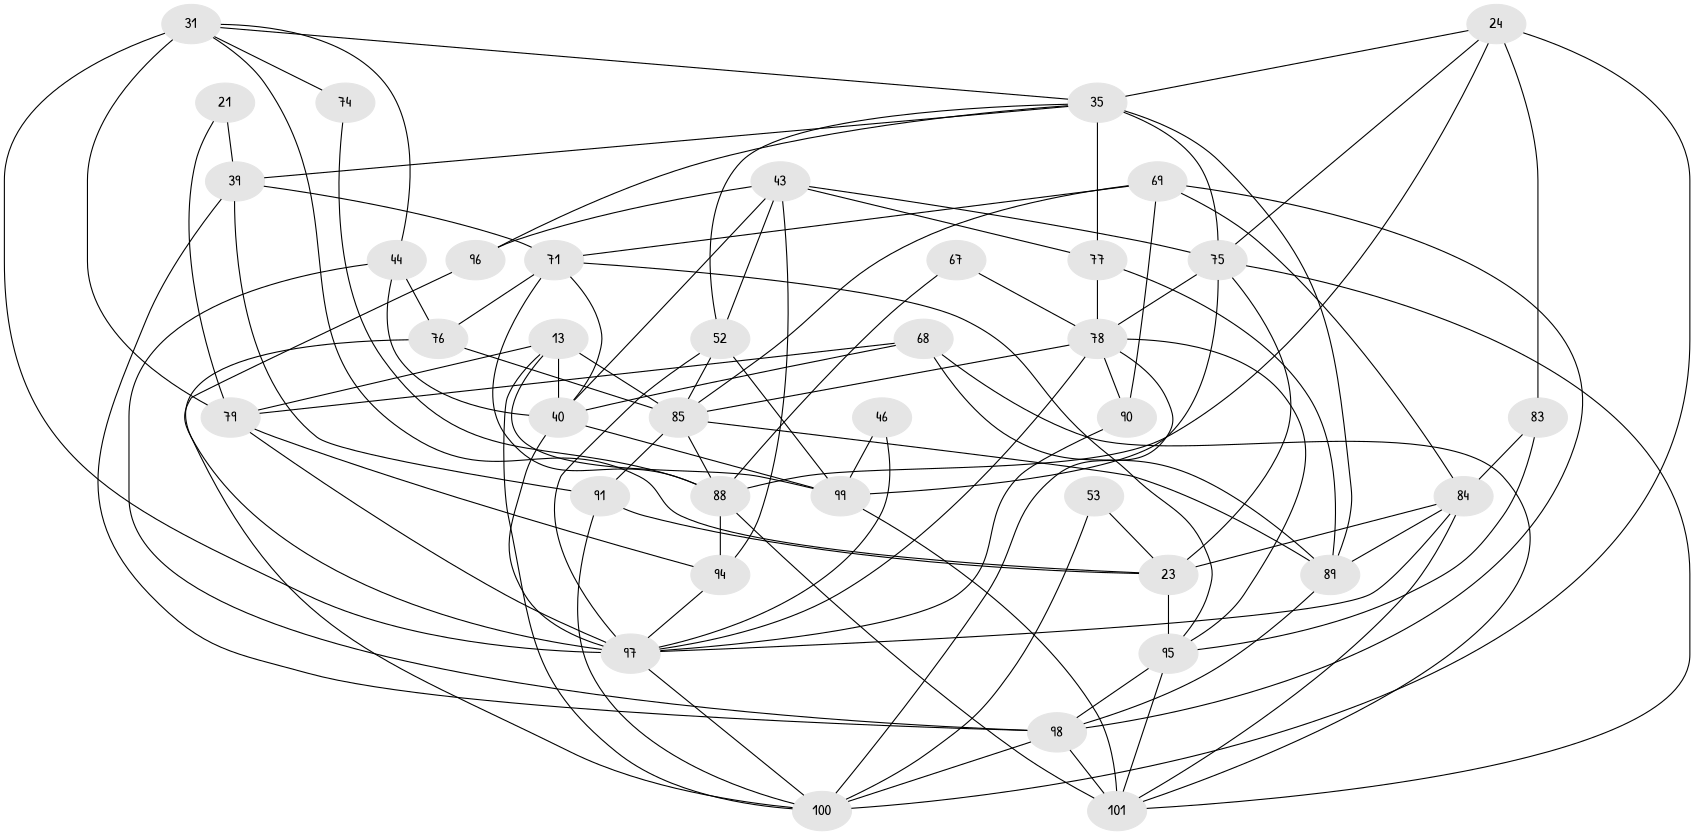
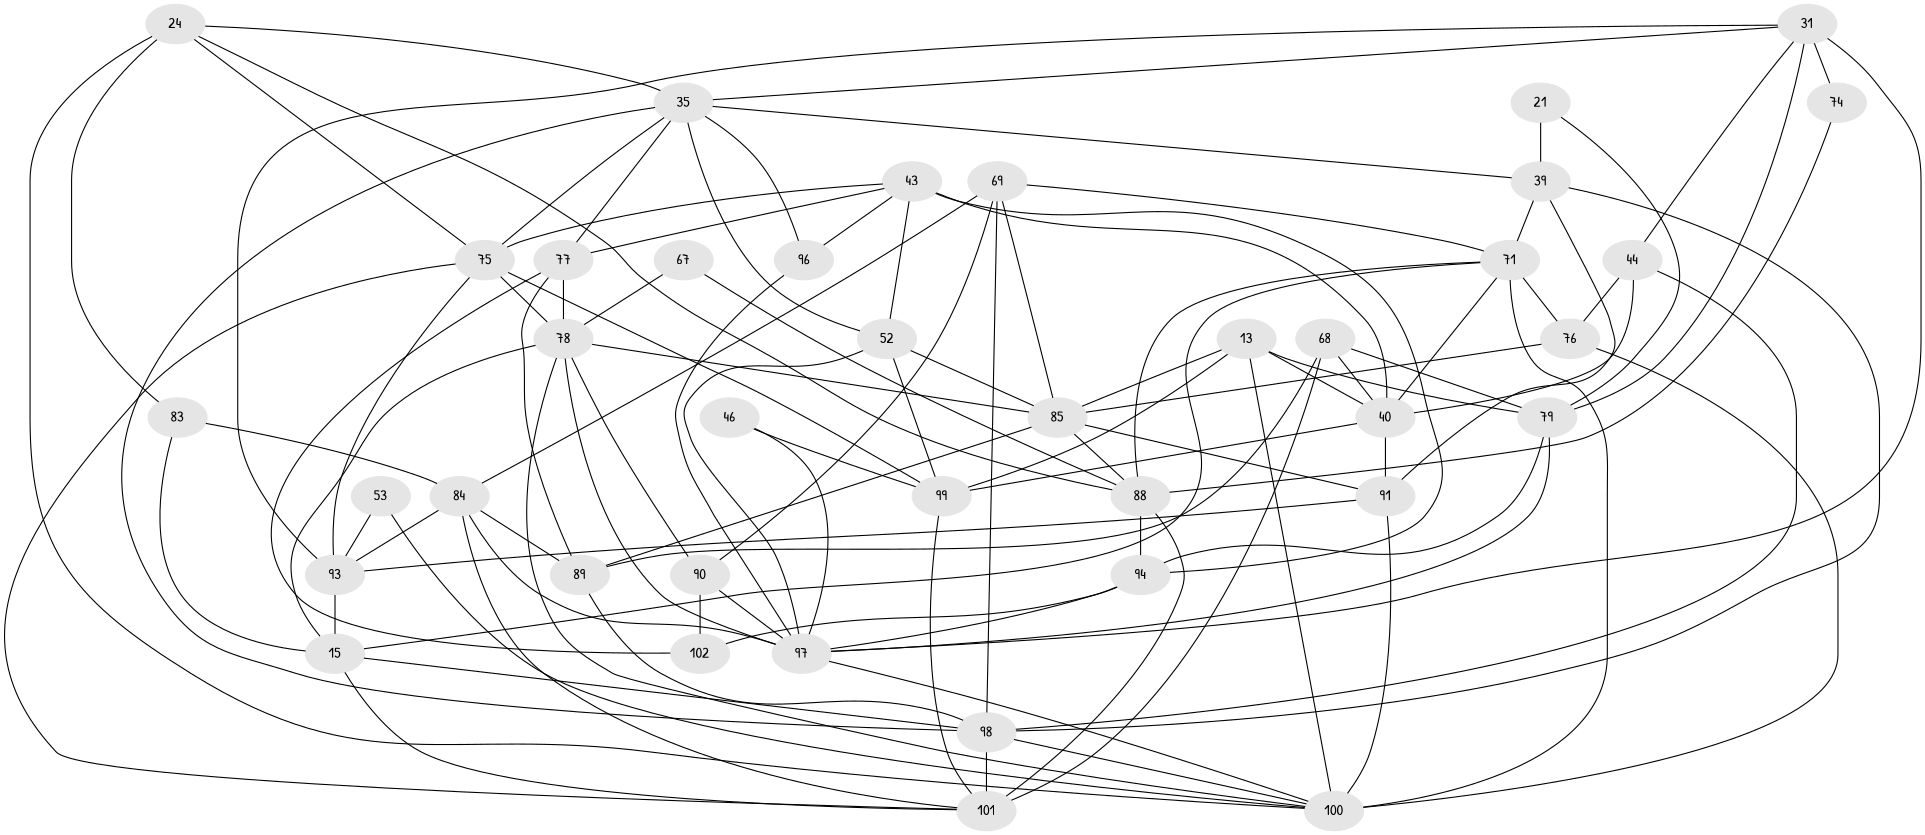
  graph {
    fontname="Patrick Hand"
    node [color=gray90 fontname="Patrick Hand" style=filled]
    edge [fontname="Patrick Hand"]
    43 [super="+34"]
    n2 [label=40 super="+26+47"]
    75 [super="+40+65"]
    52
    77 [super="+10"]
    96 [super="+9"]
    94 [super="+60"]
    84 [super="+61+72"]
-   93 [super="+62+58+59" label=23]
+   93 [super="+62+58+59"]
    97 [super="+25+55+16"]
    89 [super="+57"]
    101 [super="+17+86"]
    13 [super="+11"]
    79 [super="+63"]
    n15 [label=85 super="+14+49+56"]
    99 [super="+73"]
    100 [super="+92"]
    88 [super="+7+87"]
    91 [super="+32"]
    39 [super="+6"]
    98 [super="+66+50"]
    71 [super="+70+12"]
    21
    35 [super="+20+22"]
    24
    83 [super="+29"]
    78 [super="+51"]
-   95 [super="+23+82"]
+   95 [super="+23+82" label=15]
    31
    44
    74
    76
+   102
    46
    53
    90 [super="+38"]
    67
    68 [super="+64"]
    69 [super="+54"]
    43 -- n2 [weight=3]
    43 -- 75 [weight=2]
    43 -- 52
    43 -- 77
    43 -- 96
    43 -- 94 [weight=2]
-   n2 -- 97
+   n2 -- 91
    n2 -- 99
    75 -- 93
    75 -- 101
    75 -- 99
    75 -- 78 [weight=2]
    52 -- 97 [weight=2]
    52 -- n15
    52 -- 99
    77 -- 89 [weight=2]
    77 -- 78 [weight=2]
+   77 -- 102
    96 -- 97
    94 -- 97
+   94 -- 102 [weight=2]
    84 -- 93 [weight=2]
    84 -- 97 [weight=3]
    84 -- 89 [weight=2]
    84 -- 101
    93 -- 95 [weight=2]
    97 -- 100
    89 -- 98 [weight=3]
    13 -- n2 [weight=2]
    13 -- 79
    13 -- n15
    13 -- 99
    13 -- 100 [weight=2]
    79 -- 94
    79 -- 97
    n15 -- 89
    n15 -- 88
    n15 -- 91
    99 -- 101 [weight=2]
    88 -- 94 [weight=2]
    88 -- 101
    91 -- 93
    91 -- 100
    39 -- 91
    39 -- 98
    39 -- 71 [weight=2]
    98 -- 101 [weight=3]
    98 -- 100 [weight=2]
    71 -- n2
+   71 -- 100 [weight=2]
    71 -- 88
    71 -- 95
    71 -- 76 [weight=2]
    21 -- 79
    21 -- 39 [weight=2]
    35 -- 75
    35 -- 52
    35 -- 77 [weight=2]
    35 -- 96
    35 -- 39
-   35 -- 89
+   35 -- 98
    24 -- 75
    24 -- 100
    24 -- 88
    24 -- 35
    24 -- 83 [weight=2]
    83 -- 84 [weight=3]
    83 -- 95
    78 -- 97
    78 -- n15
    78 -- 100
    78 -- 95
    78 -- 90
    95 -- 101
    95 -- 98
    31 -- 93
    31 -- 97 [weight=3]
    31 -- 79
    31 -- 35
    31 -- 44
    31 -- 74
    44 -- n2
    44 -- 98
    44 -- 76
    74 -- 88
    76 -- n15
    76 -- 100
    46 -- 97
    46 -- 99
    53 -- 93
    53 -- 100
    90 -- 97
+   90 -- 102 [weight=2]
    67 -- 88
    67 -- 78
    68 -- n2
    68 -- 89
    68 -- 101 [weight=2]
    68 -- 79
    69 -- 84
    69 -- n15
    69 -- 98
    69 -- 71
    69 -- 90
  }
